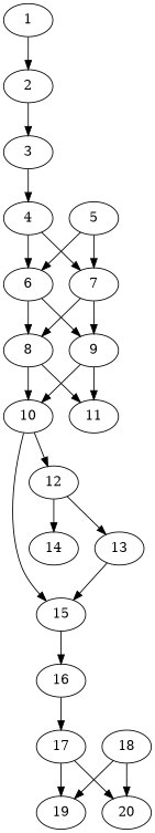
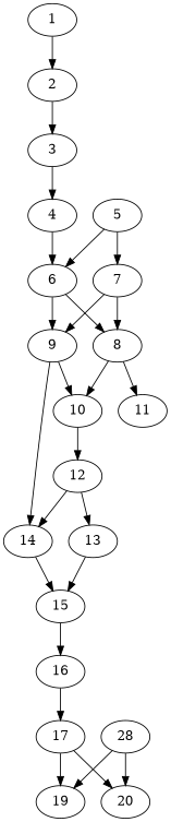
  digraph {
    node [alpha=0.18]
    1 [expect_size=22865920]
    2 [alpha=0.14 expect_size=38672384]
    3 [alpha=0.20 expect_size=39371776]
    4 [alpha=0.20 expect_size=23915520]
    6 [alpha=0.17 expect_size=18484224]
    7 [alpha=0.03 expect_size=22306816]
    5 [alpha=0.06 expect_size=27538432]
    8 [alpha=0.16 expect_size=50789376]
    9 [alpha=0.11 expect_size=48465920]
    10 [alpha=0.08 expect_size=7743488]
    11 [alpha=0.06 expect_size=33538048]
    12 [alpha=0.01 expect_size=29753344]
    13 [alpha=0.14 expect_size=16373760]
    14 [alpha=0.03 expect_size=15867904]
    15 [alpha=0.13 expect_size=15511552]
    16 [alpha=0.16 expect_size=30711808]
    17 [alpha=0.04 expect_size=23378944]
    19 [alpha=0.02 expect_size=19725312]
    20 [expect_size=44876800]
-   18 [alpha=0.11 expect_size=30262272]
+   18 [alpha=0.11 expect_size=30262272 label=28]
    1 -> 2
    2 -> 3
    3 -> 4
    4 -> 6
-   4 -> 7
    6 -> 8
    6 -> 9
    7 -> 8
    7 -> 9
    5 -> 6
    5 -> 7
    8 -> 10
    8 -> 11
    9 -> 10
-   9 -> 11
+   9 -> 14
    10 -> 12
    12 -> 13
    12 -> 14
    13 -> 15
-   10 -> 15
+   14 -> 15
    15 -> 16
    16 -> 17
    17 -> 19
    17 -> 20
    18 -> 19
    18 -> 20
  }
